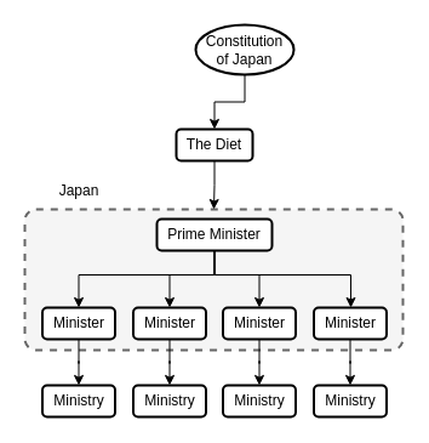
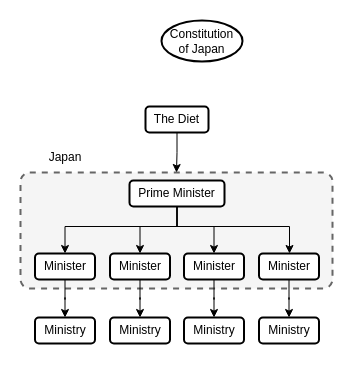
  <mxCell id="0" />
  <mxCell id="1" parent="0" />
  <mxCell id="2" value="" style="rounded=1;whiteSpace=wrap;html=1;strokeWidth=2;dashed=1;fillColor=#f5f5f5;fontColor=#333333;strokeColor=#666666;labelPosition=right;verticalLabelPosition=middle;align=left;verticalAlign=middle;arcSize=8;" parent="1" vertex="1"><mxGeometry x="20" y="172" width="312" height="116" as="geometry" /></mxCell>
- <mxCell id="3" value="" style="edgeStyle=orthogonalEdgeStyle;rounded=0;orthogonalLoop=1;jettySize=auto;html=1;" parent="1" source="4" target="6" edge="1"><mxGeometry relative="1" as="geometry" /></mxCell>
  <mxCell id="4" value="Constitution&lt;div&gt;of Japan&lt;/div&gt;" style="ellipse;whiteSpace=wrap;html=1;strokeWidth=2;" parent="1" vertex="1"><mxGeometry x="161" y="20" width="81" height="41" as="geometry" /></mxCell>
  <mxCell id="5" style="edgeStyle=orthogonalEdgeStyle;rounded=0;orthogonalLoop=1;jettySize=auto;html=1;entryX=0.5;entryY=0;entryDx=0;entryDy=0;" parent="1" source="6" target="2" edge="1"><mxGeometry relative="1" as="geometry" /></mxCell>
  <mxCell id="6" value="The Diet" style="rounded=1;whiteSpace=wrap;html=1;strokeWidth=2;" parent="1" vertex="1"><mxGeometry x="145" y="106" width="63" height="26" as="geometry" /></mxCell>
  <mxCell id="7" style="edgeStyle=orthogonalEdgeStyle;rounded=0;orthogonalLoop=1;jettySize=auto;html=1;entryX=0.5;entryY=0;entryDx=0;entryDy=0;" parent="1" source="11" target="13" edge="1"><mxGeometry relative="1" as="geometry"><Array as="points"><mxPoint x="177" y="226" /><mxPoint x="65" y="226" /></Array></mxGeometry></mxCell>
  <mxCell id="8" style="edgeStyle=orthogonalEdgeStyle;rounded=0;orthogonalLoop=1;jettySize=auto;html=1;entryX=0.5;entryY=0;entryDx=0;entryDy=0;" parent="1" source="11" target="15" edge="1"><mxGeometry relative="1" as="geometry"><Array as="points"><mxPoint x="177" y="226" /><mxPoint x="140" y="226" /></Array></mxGeometry></mxCell>
  <mxCell id="9" style="edgeStyle=orthogonalEdgeStyle;rounded=0;orthogonalLoop=1;jettySize=auto;html=1;entryX=0.5;entryY=0;entryDx=0;entryDy=0;" parent="1" source="11" target="17" edge="1"><mxGeometry relative="1" as="geometry"><Array as="points"><mxPoint x="177" y="226" /><mxPoint x="214" y="226" /></Array></mxGeometry></mxCell>
  <mxCell id="10" style="edgeStyle=orthogonalEdgeStyle;rounded=0;orthogonalLoop=1;jettySize=auto;html=1;" parent="1" source="11" target="19" edge="1"><mxGeometry relative="1" as="geometry"><Array as="points"><mxPoint x="177" y="226" /><mxPoint x="289" y="226" /></Array></mxGeometry></mxCell>
  <mxCell id="11" value="Prime Minister" style="whiteSpace=wrap;html=1;rounded=1;strokeWidth=2;" parent="1" vertex="1"><mxGeometry x="129" y="180" width="95" height="26" as="geometry" /></mxCell>
  <mxCell id="12" style="edgeStyle=orthogonalEdgeStyle;rounded=0;orthogonalLoop=1;jettySize=auto;html=1;" parent="1" source="13" target="20" edge="1"><mxGeometry relative="1" as="geometry" /></mxCell>
  <mxCell id="13" value="Minister" style="whiteSpace=wrap;html=1;rounded=1;strokeWidth=2;" parent="1" vertex="1"><mxGeometry x="34.5" y="253" width="60" height="26" as="geometry" /></mxCell>
  <mxCell id="14" style="edgeStyle=orthogonalEdgeStyle;rounded=0;orthogonalLoop=1;jettySize=auto;html=1;entryX=0.5;entryY=0;entryDx=0;entryDy=0;" parent="1" source="15" target="21" edge="1"><mxGeometry relative="1" as="geometry" /></mxCell>
  <mxCell id="15" value="Minister" style="whiteSpace=wrap;html=1;rounded=1;strokeWidth=2;" parent="1" vertex="1"><mxGeometry x="109.5" y="253" width="60" height="26" as="geometry" /></mxCell>
  <mxCell id="16" style="edgeStyle=orthogonalEdgeStyle;rounded=0;orthogonalLoop=1;jettySize=auto;html=1;" parent="1" source="17" target="22" edge="1"><mxGeometry relative="1" as="geometry" /></mxCell>
  <mxCell id="17" value="Minister" style="whiteSpace=wrap;html=1;rounded=1;strokeWidth=2;" parent="1" vertex="1"><mxGeometry x="183.5" y="253" width="60" height="26" as="geometry" /></mxCell>
  <mxCell id="18" style="edgeStyle=orthogonalEdgeStyle;rounded=0;orthogonalLoop=1;jettySize=auto;html=1;entryX=0.5;entryY=0;entryDx=0;entryDy=0;" parent="1" source="19" target="23" edge="1"><mxGeometry relative="1" as="geometry" /></mxCell>
  <mxCell id="19" value="Minister" style="whiteSpace=wrap;html=1;rounded=1;strokeWidth=2;" parent="1" vertex="1"><mxGeometry x="258.5" y="253" width="60" height="26" as="geometry" /></mxCell>
  <mxCell id="20" value="Ministry" style="whiteSpace=wrap;html=1;rounded=1;strokeWidth=2;" parent="1" vertex="1"><mxGeometry x="34.5" y="317" width="60" height="26" as="geometry" /></mxCell>
  <mxCell id="21" value="Ministry" style="whiteSpace=wrap;html=1;rounded=1;strokeWidth=2;" parent="1" vertex="1"><mxGeometry x="109.5" y="317" width="60" height="26" as="geometry" /></mxCell>
  <mxCell id="22" value="Ministry" style="whiteSpace=wrap;html=1;rounded=1;strokeWidth=2;" parent="1" vertex="1"><mxGeometry x="183.5" y="317" width="60" height="26" as="geometry" /></mxCell>
  <mxCell id="23" value="Ministry" style="whiteSpace=wrap;html=1;rounded=1;strokeWidth=2;" parent="1" vertex="1"><mxGeometry x="258.5" y="317" width="60" height="26" as="geometry" /></mxCell>
  <mxCell id="24" value="Japan" style="text;html=1;align=center;verticalAlign=middle;whiteSpace=wrap;rounded=0;" parent="1" vertex="1"><mxGeometry x="34.5" y="142" width="60" height="30" as="geometry" /></mxCell>
